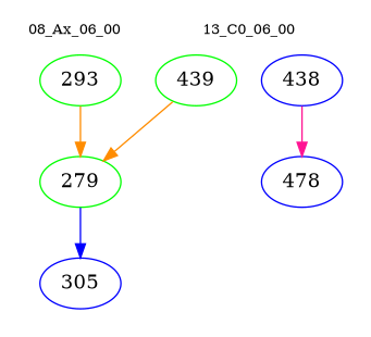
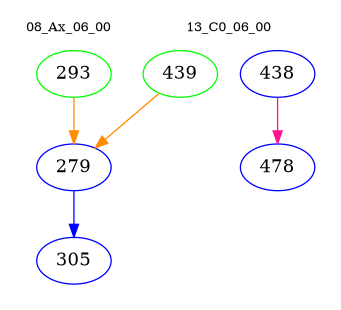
  digraph {
    node [color=green]
    edge [color=darkorange]
    n1 [label=293]
-   n2 [label=279]
+   n2 [color=blue label=279]
    n3 [color=blue label=305]
    n4 [label=439]
    n5 [color=blue label=438]
    n6 [color=blue label=478]
    subgraph cluster_1 {
      color=white
      fontsize=10
      label="08_Ax_06_00"
      n1
      n2
      n3
    }
    subgraph cluster_2 {
      color=white
      fontsize=10
      label="13_C0_06_00"
      n4
      n5
      n6
    }
    n1 -> n2
    n2 -> n3 [color=blue]
    n4 -> n2
    n5 -> n6 [color=deeppink]
  }
